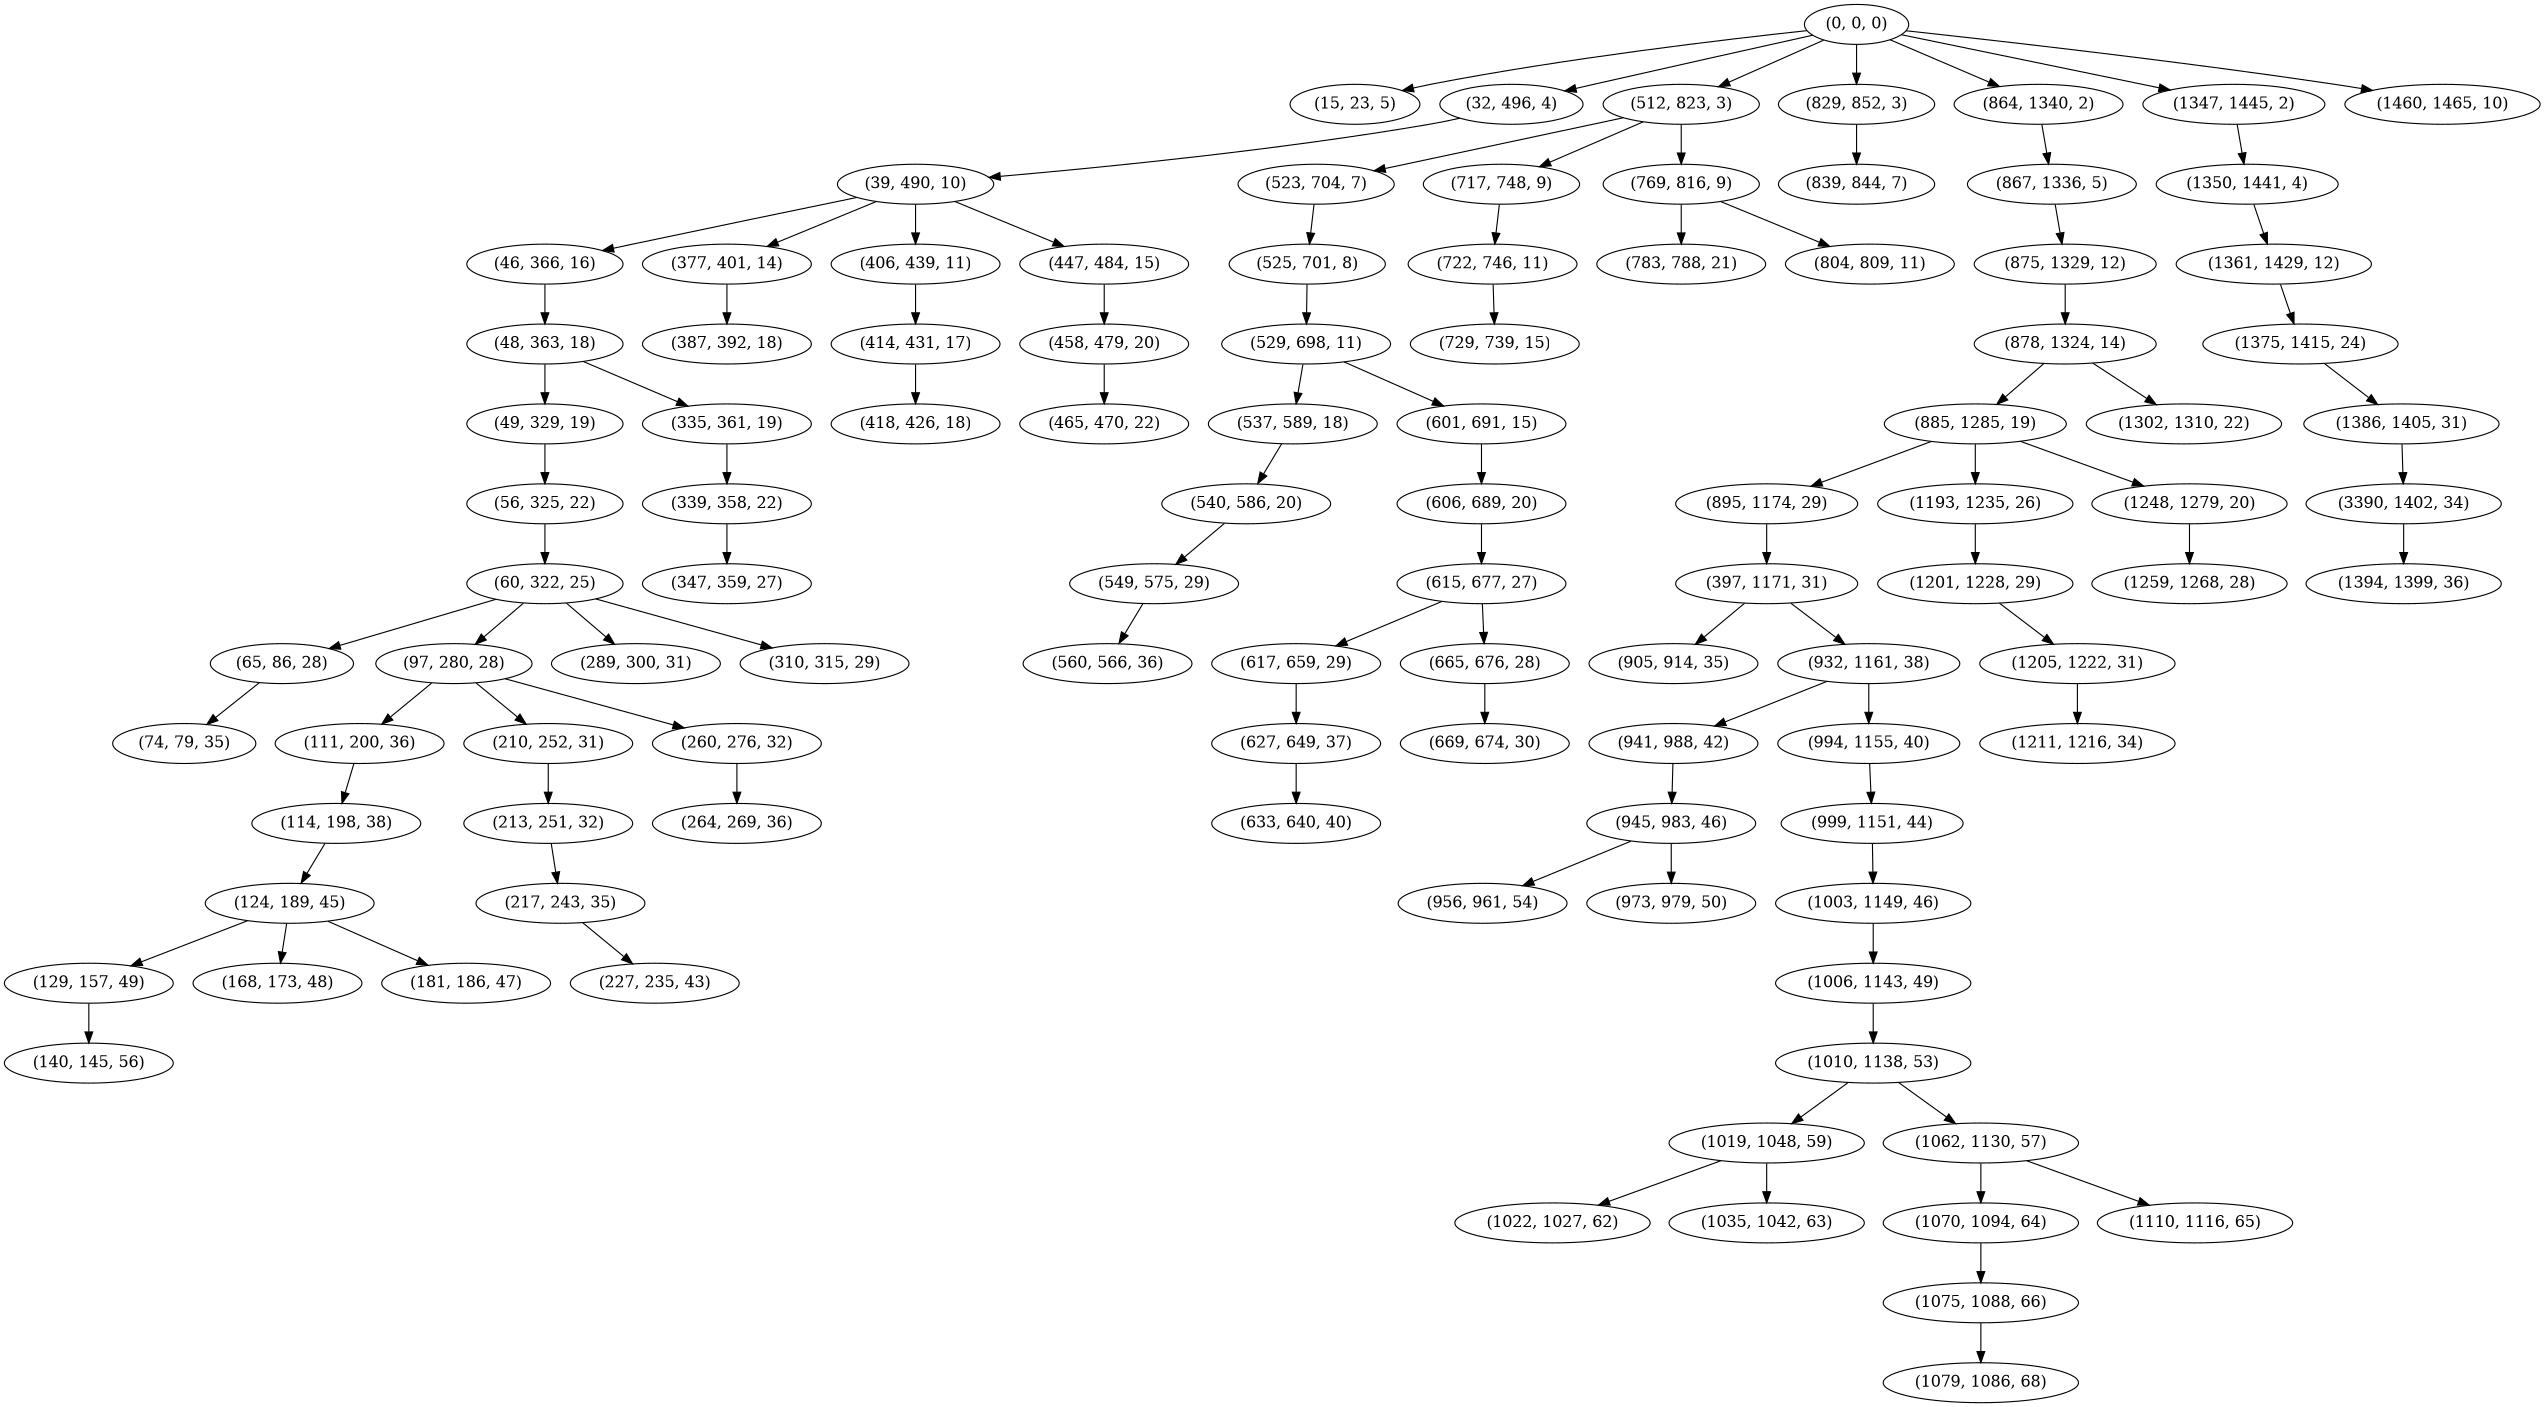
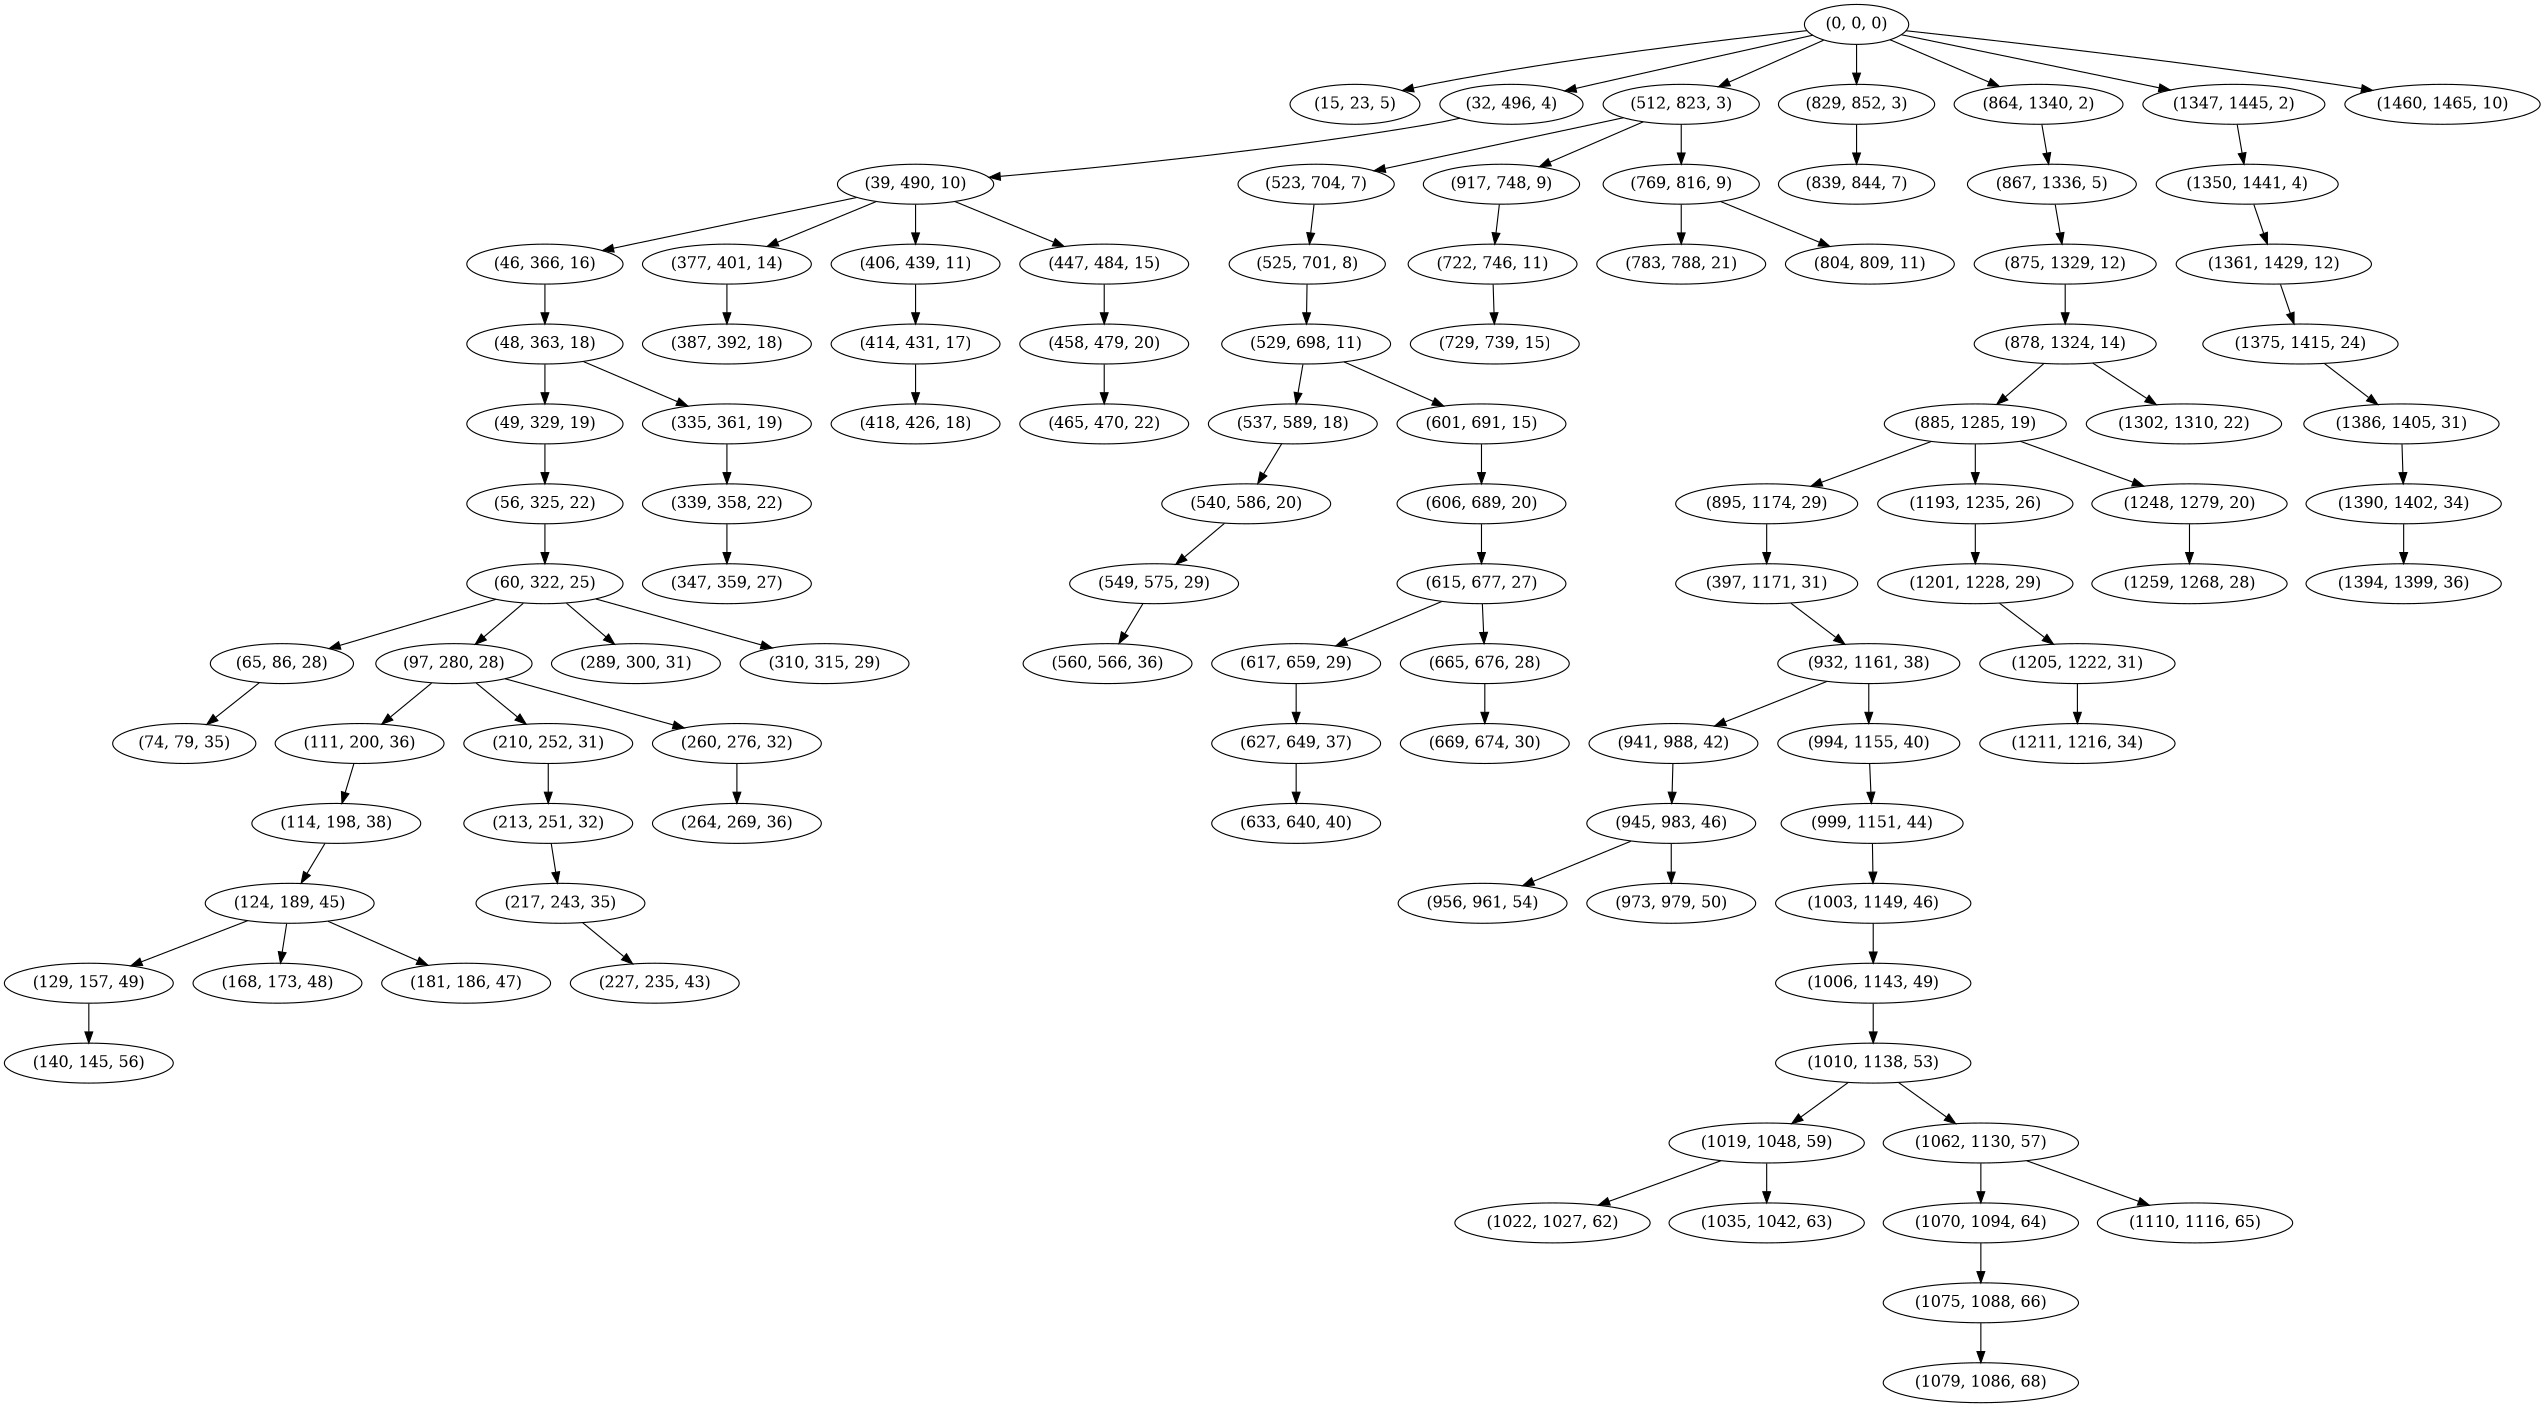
  digraph {
    "(0, 0, 0)"
    "(15, 23, 5)"
    "(32, 496, 4)"
    "(512, 823, 3)"
    "(829, 852, 3)"
    "(864, 1340, 2)"
    "(1347, 1445, 2)"
    "(1460, 1465, 10)"
    "(39, 490, 10)"
    "(523, 704, 7)"
-   "(717, 748, 9)"
+   "(717, 748, 9)" [label="(917, 748, 9)"]
    "(769, 816, 9)"
    "(839, 844, 7)"
    "(867, 1336, 5)"
    "(1350, 1441, 4)"
    "(46, 366, 16)"
    "(377, 401, 14)"
    "(406, 439, 11)"
    "(447, 484, 15)"
    "(48, 363, 18)"
    "(387, 392, 18)"
    "(414, 431, 17)"
    "(458, 479, 20)"
    "(49, 329, 19)"
    "(335, 361, 19)"
    "(56, 325, 22)"
    "(339, 358, 22)"
    "(60, 322, 25)"
    "(65, 86, 28)"
    "(97, 280, 28)"
    "(289, 300, 31)"
    "(310, 315, 29)"
    "(74, 79, 35)"
    "(111, 200, 36)"
    "(210, 252, 31)"
    "(260, 276, 32)"
    "(114, 198, 38)"
    "(213, 251, 32)"
    "(264, 269, 36)"
    "(124, 189, 45)"
    "(129, 157, 49)"
    "(168, 173, 48)"
    "(181, 186, 47)"
    "(140, 145, 56)"
    "(217, 243, 35)"
    "(227, 235, 43)"
    n47 [label="(347, 359, 27)"]
    "(418, 426, 18)"
    "(465, 470, 22)"
    "(525, 701, 8)"
    "(722, 746, 11)"
    "(783, 788, 21)"
    "(804, 809, 11)"
    "(529, 698, 11)"
    n55 [label="(537, 589, 18)"]
    "(601, 691, 15)"
    "(540, 586, 20)"
    n58 [label="(606, 689, 20)"]
    "(549, 575, 29)"
    "(560, 566, 36)"
    "(615, 677, 27)"
    "(617, 659, 29)"
    "(665, 676, 28)"
    "(627, 649, 37)"
    "(669, 674, 30)"
    "(633, 640, 40)"
    "(729, 739, 15)"
    "(875, 1329, 12)"
    "(878, 1324, 14)"
    "(885, 1285, 19)"
    "(1302, 1310, 22)"
    "(895, 1174, 29)"
    "(1193, 1235, 26)"
    "(1248, 1279, 20)"
    n75 [label="(397, 1171, 31)"]
    "(1201, 1228, 29)"
    "(1259, 1268, 28)"
-   "(905, 914, 35)"
    "(932, 1161, 38)"
    "(941, 988, 42)"
    "(994, 1155, 40)"
    "(945, 983, 46)"
    "(999, 1151, 44)"
    "(956, 961, 54)"
    "(973, 979, 50)"
    "(1003, 1149, 46)"
    "(1006, 1143, 49)"
    "(1010, 1138, 53)"
    "(1019, 1048, 59)"
    "(1062, 1130, 57)"
    "(1022, 1027, 62)"
    "(1035, 1042, 63)"
    "(1070, 1094, 64)"
    "(1110, 1116, 65)"
    "(1075, 1088, 66)"
    "(1079, 1086, 68)"
    "(1205, 1222, 31)"
    "(1211, 1216, 34)"
    "(1361, 1429, 12)"
    "(1375, 1415, 24)"
    "(1386, 1405, 31)"
-   "(1390, 1402, 34)" [label="(3390, 1402, 34)"]
+   "(1390, 1402, 34)"
    "(1394, 1399, 36)"
    "(0, 0, 0)" -> "(15, 23, 5)"
    "(0, 0, 0)" -> "(32, 496, 4)"
    "(0, 0, 0)" -> "(512, 823, 3)"
    "(0, 0, 0)" -> "(829, 852, 3)"
    "(0, 0, 0)" -> "(864, 1340, 2)"
    "(0, 0, 0)" -> "(1347, 1445, 2)"
    "(0, 0, 0)" -> "(1460, 1465, 10)"
    "(32, 496, 4)" -> "(39, 490, 10)"
    "(512, 823, 3)" -> "(523, 704, 7)"
    "(512, 823, 3)" -> "(717, 748, 9)"
    "(512, 823, 3)" -> "(769, 816, 9)"
    "(829, 852, 3)" -> "(839, 844, 7)"
    "(864, 1340, 2)" -> "(867, 1336, 5)"
    "(1347, 1445, 2)" -> "(1350, 1441, 4)"
    "(39, 490, 10)" -> "(46, 366, 16)"
    "(39, 490, 10)" -> "(377, 401, 14)"
    "(39, 490, 10)" -> "(406, 439, 11)"
    "(39, 490, 10)" -> "(447, 484, 15)"
    "(523, 704, 7)" -> "(525, 701, 8)"
    "(717, 748, 9)" -> "(722, 746, 11)"
    "(769, 816, 9)" -> "(783, 788, 21)"
    "(769, 816, 9)" -> "(804, 809, 11)"
    "(867, 1336, 5)" -> "(875, 1329, 12)"
    "(1350, 1441, 4)" -> "(1361, 1429, 12)"
    "(46, 366, 16)" -> "(48, 363, 18)"
    "(377, 401, 14)" -> "(387, 392, 18)"
    "(406, 439, 11)" -> "(414, 431, 17)"
    "(447, 484, 15)" -> "(458, 479, 20)"
    "(48, 363, 18)" -> "(49, 329, 19)"
    "(48, 363, 18)" -> "(335, 361, 19)"
    "(414, 431, 17)" -> "(418, 426, 18)"
    "(458, 479, 20)" -> "(465, 470, 22)"
    "(49, 329, 19)" -> "(56, 325, 22)"
    "(335, 361, 19)" -> "(339, 358, 22)"
    "(56, 325, 22)" -> "(60, 322, 25)"
    "(339, 358, 22)" -> n47
    "(60, 322, 25)" -> "(65, 86, 28)"
    "(60, 322, 25)" -> "(97, 280, 28)"
    "(60, 322, 25)" -> "(289, 300, 31)"
    "(60, 322, 25)" -> "(310, 315, 29)"
    "(65, 86, 28)" -> "(74, 79, 35)"
    "(97, 280, 28)" -> "(111, 200, 36)"
    "(97, 280, 28)" -> "(210, 252, 31)"
    "(97, 280, 28)" -> "(260, 276, 32)"
    "(111, 200, 36)" -> "(114, 198, 38)"
    "(210, 252, 31)" -> "(213, 251, 32)"
    "(260, 276, 32)" -> "(264, 269, 36)"
    "(114, 198, 38)" -> "(124, 189, 45)"
    "(213, 251, 32)" -> "(217, 243, 35)"
    "(124, 189, 45)" -> "(129, 157, 49)"
    "(124, 189, 45)" -> "(168, 173, 48)"
    "(124, 189, 45)" -> "(181, 186, 47)"
    "(129, 157, 49)" -> "(140, 145, 56)"
    "(217, 243, 35)" -> "(227, 235, 43)"
    "(525, 701, 8)" -> "(529, 698, 11)"
    "(722, 746, 11)" -> "(729, 739, 15)"
    "(529, 698, 11)" -> n55
    "(529, 698, 11)" -> "(601, 691, 15)"
    n55 -> "(540, 586, 20)"
    "(601, 691, 15)" -> n58
    "(540, 586, 20)" -> "(549, 575, 29)"
    n58 -> "(615, 677, 27)"
    "(549, 575, 29)" -> "(560, 566, 36)"
    "(615, 677, 27)" -> "(617, 659, 29)"
    "(615, 677, 27)" -> "(665, 676, 28)"
    "(617, 659, 29)" -> "(627, 649, 37)"
    "(665, 676, 28)" -> "(669, 674, 30)"
    "(627, 649, 37)" -> "(633, 640, 40)"
    "(875, 1329, 12)" -> "(878, 1324, 14)"
    "(878, 1324, 14)" -> "(885, 1285, 19)"
    "(878, 1324, 14)" -> "(1302, 1310, 22)"
    "(885, 1285, 19)" -> "(895, 1174, 29)"
    "(885, 1285, 19)" -> "(1193, 1235, 26)"
    "(885, 1285, 19)" -> "(1248, 1279, 20)"
    "(895, 1174, 29)" -> n75
    "(1193, 1235, 26)" -> "(1201, 1228, 29)"
    "(1248, 1279, 20)" -> "(1259, 1268, 28)"
-   n75 -> "(905, 914, 35)"
    n75 -> "(932, 1161, 38)"
    "(1201, 1228, 29)" -> "(1205, 1222, 31)"
    "(932, 1161, 38)" -> "(941, 988, 42)"
    "(932, 1161, 38)" -> "(994, 1155, 40)"
    "(941, 988, 42)" -> "(945, 983, 46)"
    "(994, 1155, 40)" -> "(999, 1151, 44)"
    "(945, 983, 46)" -> "(956, 961, 54)"
    "(945, 983, 46)" -> "(973, 979, 50)"
    "(999, 1151, 44)" -> "(1003, 1149, 46)"
    "(1003, 1149, 46)" -> "(1006, 1143, 49)"
    "(1006, 1143, 49)" -> "(1010, 1138, 53)"
    "(1010, 1138, 53)" -> "(1019, 1048, 59)"
    "(1010, 1138, 53)" -> "(1062, 1130, 57)"
    "(1019, 1048, 59)" -> "(1022, 1027, 62)"
    "(1019, 1048, 59)" -> "(1035, 1042, 63)"
    "(1062, 1130, 57)" -> "(1070, 1094, 64)"
    "(1062, 1130, 57)" -> "(1110, 1116, 65)"
    "(1070, 1094, 64)" -> "(1075, 1088, 66)"
    "(1075, 1088, 66)" -> "(1079, 1086, 68)"
    "(1205, 1222, 31)" -> "(1211, 1216, 34)"
    "(1361, 1429, 12)" -> "(1375, 1415, 24)"
    "(1375, 1415, 24)" -> "(1386, 1405, 31)"
    "(1386, 1405, 31)" -> "(1390, 1402, 34)"
    "(1390, 1402, 34)" -> "(1394, 1399, 36)"
  }
